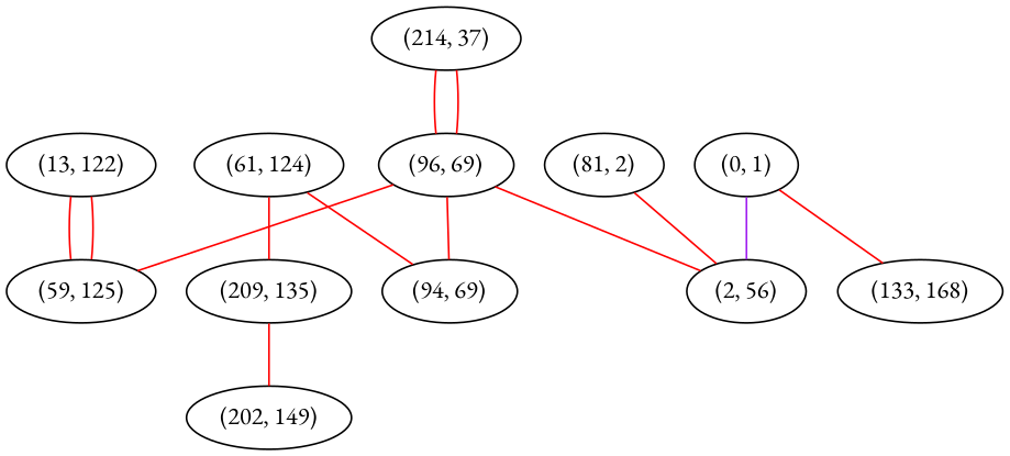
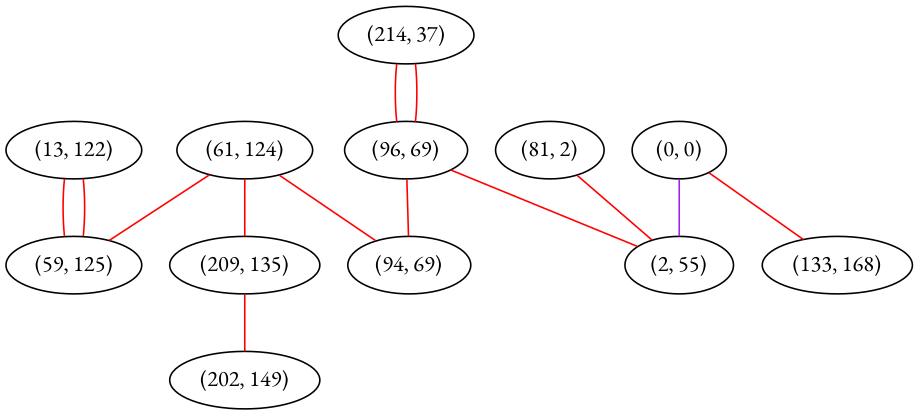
  graph {
    fontname="EB Garamond"
    node [fontname="EB Garamond"]
    edge [color=red fontname="EB Garamond" weight=1]
    "(61, 124)"
    "(209, 135)"
    "(94, 69)"
    "(59, 125)"
    "(202, 149)"
-   "(0, 0)" [label="(0, 1)"]
-   "(2, 56)"
+   "(0, 0)"
+   "(2, 56)" [label="(2, 55)"]
    "(133, 168)"
    n9 [label="(13, 122)"]
    "(214, 37)"
    "(96, 69)"
    "(81, 2)"
    "(61, 124)" -- "(209, 135)"
    "(61, 124)" -- "(94, 69)"
-   "(96, 69)" -- "(59, 125)"
+   "(61, 124)" -- "(59, 125)"
    "(209, 135)" -- "(202, 149)"
    "(0, 0)" -- "(2, 56)" [color=purple weight=4]
    "(0, 0)" -- "(133, 168)"
    n9 -- "(59, 125)"
    n9 -- "(59, 125)"
    "(214, 37)" -- "(96, 69)"
    "(214, 37)" -- "(96, 69)"
    "(96, 69)" -- "(94, 69)"
    "(96, 69)" -- "(2, 56)"
    "(81, 2)" -- "(2, 56)"
  }
